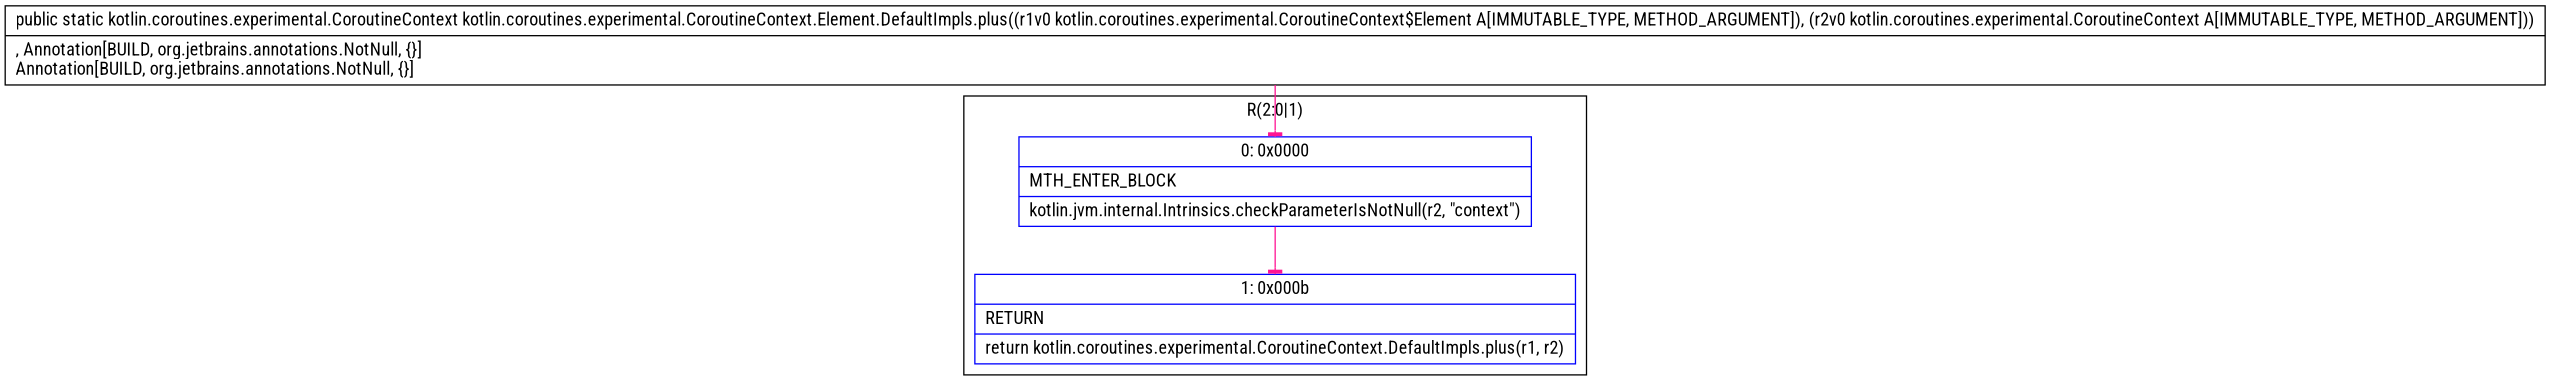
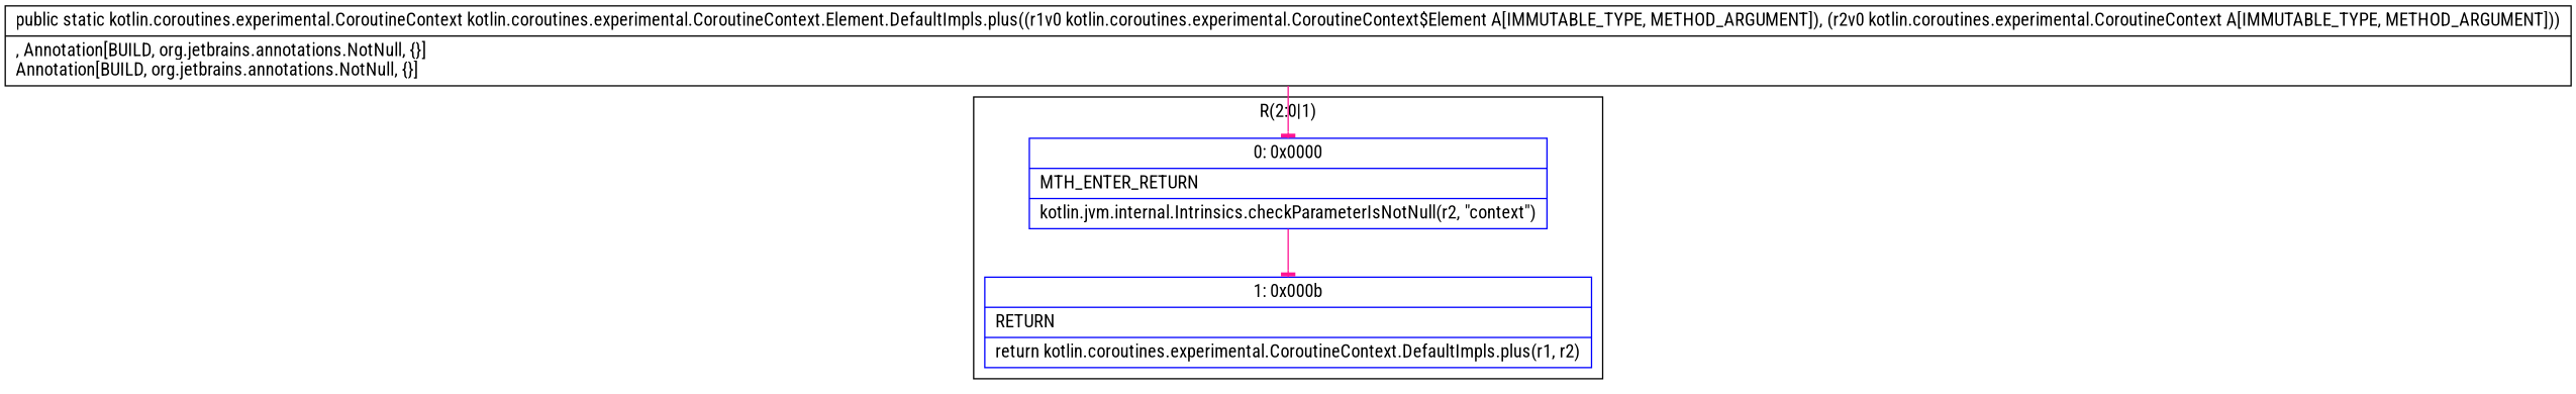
  digraph {
    fontname="Roboto Condensed"
    node [color=blue shape=record fontname="Roboto Condensed"]
    edge [color=deeppink arrowhead=tee fontname="Roboto Condensed"]
-   n1 [label="{0\:\ 0x0000|MTH_ENTER_BLOCK\l|kotlin.jvm.internal.Intrinsics.checkParameterIsNotNull(r2, \"context\")\l}"]
+   n1 [label="{0\:\ 0x0000|MTH_ENTER_RETURN\l|kotlin.jvm.internal.Intrinsics.checkParameterIsNotNull(r2, \"context\")\l}"]
    n2 [label="{1\:\ 0x000b|RETURN\l|return kotlin.coroutines.experimental.CoroutineContext.DefaultImpls.plus(r1, r2)\l}"]
    n3 [label="{public static kotlin.coroutines.experimental.CoroutineContext kotlin.coroutines.experimental.CoroutineContext.Element.DefaultImpls.plus((r1v0 kotlin.coroutines.experimental.CoroutineContext$Element A[IMMUTABLE_TYPE, METHOD_ARGUMENT]), (r2v0 kotlin.coroutines.experimental.CoroutineContext A[IMMUTABLE_TYPE, METHOD_ARGUMENT]))  | , Annotation[BUILD, org.jetbrains.annotations.NotNull, \{\}]\lAnnotation[BUILD, org.jetbrains.annotations.NotNull, \{\}]\l}" color=""]
    subgraph cluster_1 {
      label="R(2:0|1)"
      n1
      n2
    }
    n1 -> n2
    n3 -> n1
  }
